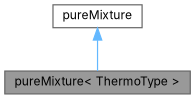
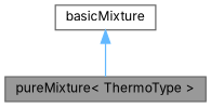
  digraph {
    fontname=Inter
    node [color=gray40 fontname=Inter fontsize=10 shape=box style=filled]
    n1 [fillcolor=grey60 fontcolor=black height=0.2 label="pureMixture\< ThermoType \>" width=0.4]
-   n2 [fillcolor=white height=0.2 label=pureMixture width=0.4]
+   n2 [fillcolor=white height=0.2 label=basicMixture width=0.4]
    n2 -> n1 [color=steelblue1 dir=back fontname=Inter fontsize=10 labelfontname=Helvetica labelfontsize=10 style=solid]
  }
